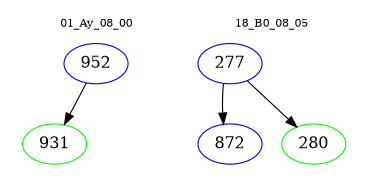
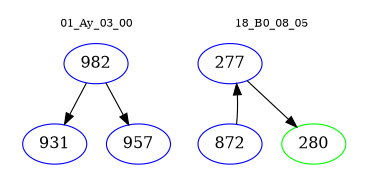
  digraph {
    node [color=blue]
    edge [color=black]
-   n1 [label=952]
-   n2 [color=green label=931]
+   n1 [label=982]
+   n2 [label=931]
+   n3 [label=957]
    n4 [label=277]
    n5 [label=872]
    n6 [color=green label=280]
    subgraph cluster_1 {
      color=white
      fontsize=10
-     label="01_Ay_08_00"
+     label="01_Ay_03_00"
      n1
      n2
+     n3
    }
    subgraph cluster_2 {
      color=white
      fontsize=10
      label="18_B0_08_05"
      n4
      n5
      n6
    }
    n1 -> n2
-   n4 -> n5
+   n1 -> n3
+   n5 -> n4
    n4 -> n6
  }
